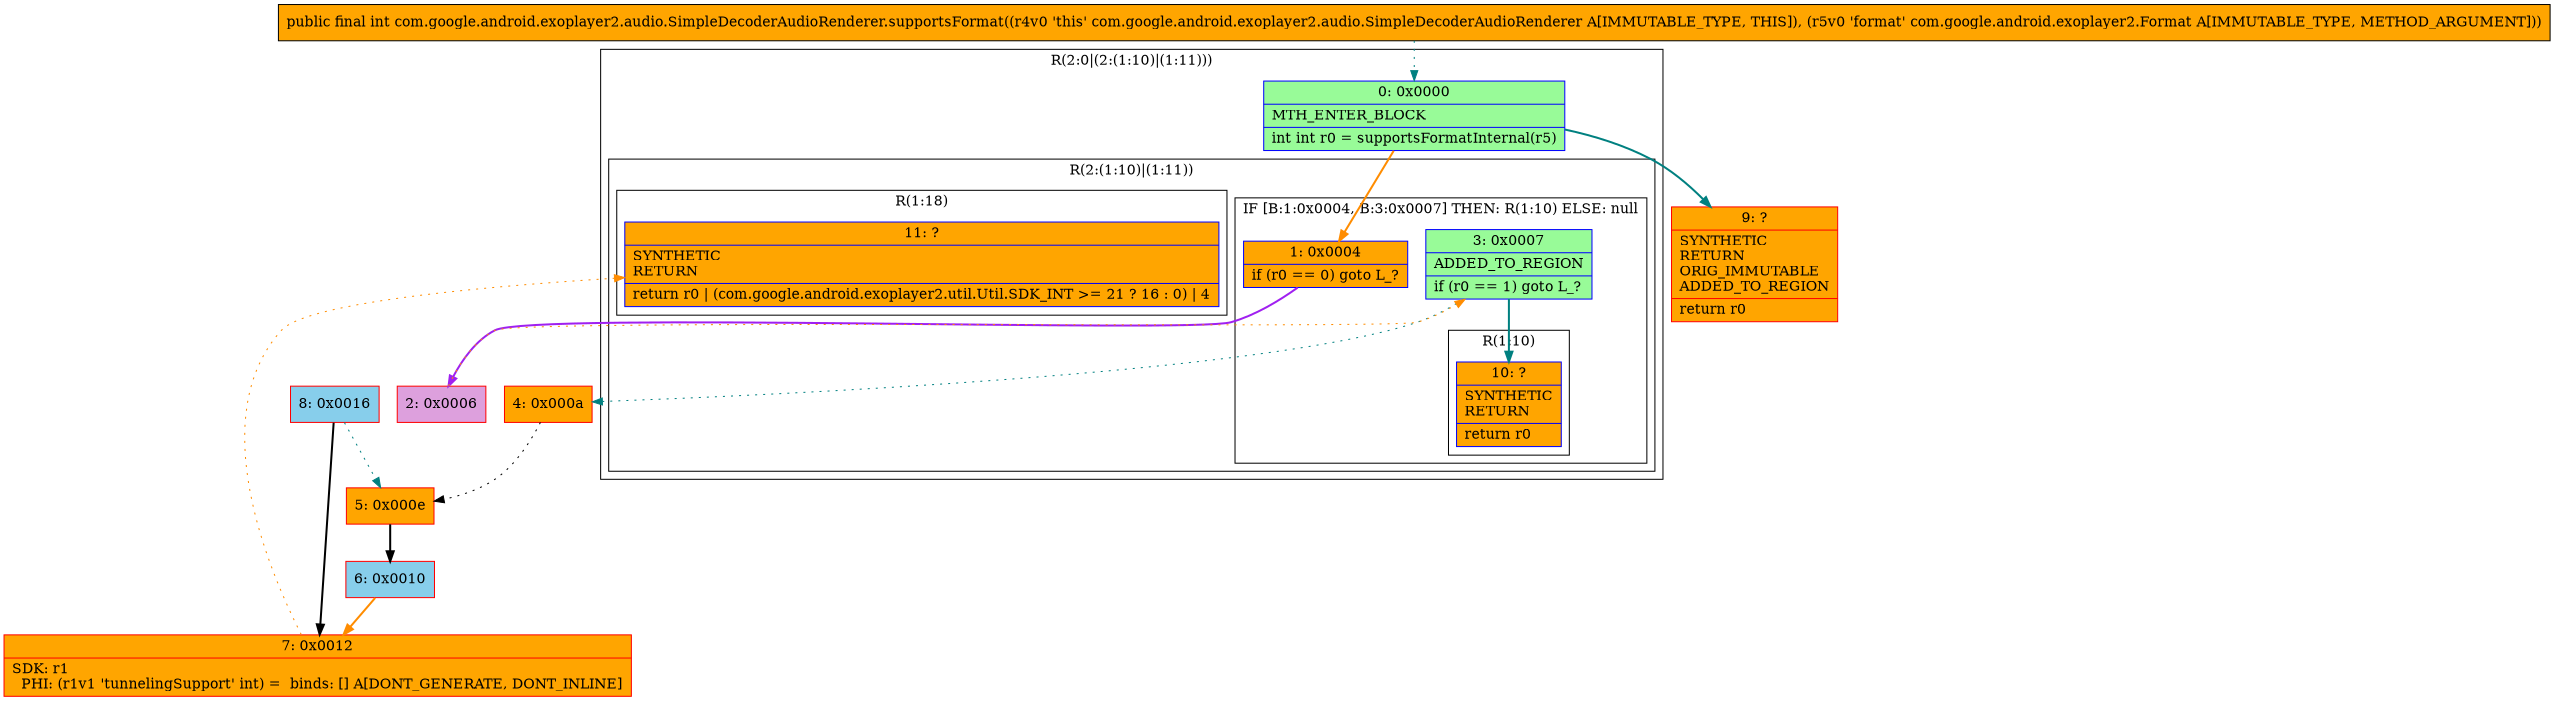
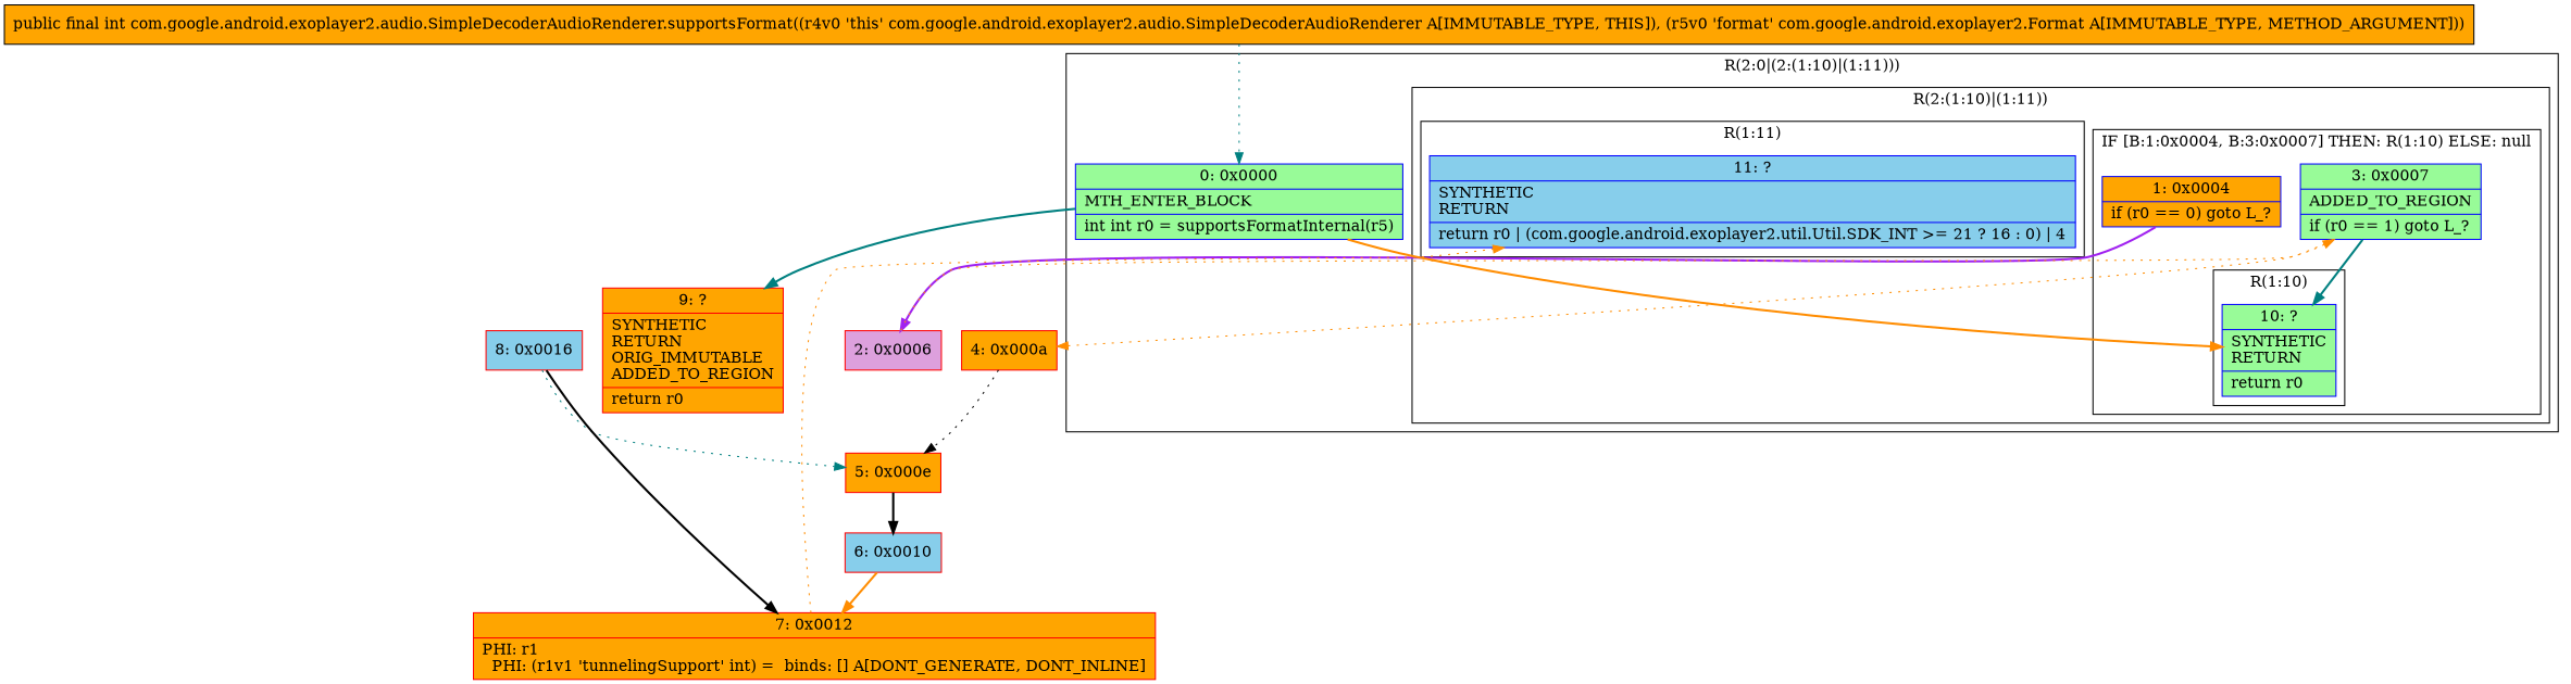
  digraph {
    node [color=red fillcolor=orange shape=record style=filled]
    edge [color=darkorange style=bold]
-   n1 [color=blue label="{10\:\ ?|SYNTHETIC\lRETURN\l|return r0\l}"]
+   n1 [color=blue fillcolor=palegreen label="{10\:\ ?|SYNTHETIC\lRETURN\l|return r0\l}"]
    n2 [color=blue label="{1\:\ 0x0004|if (r0 == 0) goto L_?\l}"]
    n3 [color=blue fillcolor=palegreen label="{3\:\ 0x0007|ADDED_TO_REGION\l|if (r0 == 1) goto L_?\l}"]
-   n4 [color=blue label="{11\:\ ?|SYNTHETIC\lRETURN\l|return r0 \| (com.google.android.exoplayer2.util.Util.SDK_INT \>= 21 ? 16 : 0) \| 4\l}"]
+   n4 [color=blue fillcolor=skyblue label="{11\:\ ?|SYNTHETIC\lRETURN\l|return r0 \| (com.google.android.exoplayer2.util.Util.SDK_INT \>= 21 ? 16 : 0) \| 4\l}"]
    n5 [color=blue fillcolor=palegreen label="{0\:\ 0x0000|MTH_ENTER_BLOCK\l|int int r0 = supportsFormatInternal(r5)\l}"]
    n6 [fillcolor=plum label="{2\:\ 0x0006}"]
    n7 [label="{4\:\ 0x000a}"]
    n8 [label="{9\:\ ?|SYNTHETIC\lRETURN\lORIG_IMMUTABLE\lADDED_TO_REGION\l|return r0\l}"]
    n9 [label="{5\:\ 0x000e}"]
    n10 [fillcolor=skyblue label="{6\:\ 0x0010}"]
-   n11 [label="{7\:\ 0x0012|SDK: r1 \l  PHI: (r1v1 'tunnelingSupport' int) =  binds: [] A[DONT_GENERATE, DONT_INLINE]\l}"]
+   n11 [label="{7\:\ 0x0012|PHI: r1 \l  PHI: (r1v1 'tunnelingSupport' int) =  binds: [] A[DONT_GENERATE, DONT_INLINE]\l}"]
    n12 [fillcolor=skyblue label="{8\:\ 0x0016}"]
    n13 [label="{public final int com.google.android.exoplayer2.audio.SimpleDecoderAudioRenderer.supportsFormat((r4v0 'this' com.google.android.exoplayer2.audio.SimpleDecoderAudioRenderer A[IMMUTABLE_TYPE, THIS]), (r5v0 'format' com.google.android.exoplayer2.Format A[IMMUTABLE_TYPE, METHOD_ARGUMENT])) }" color=""]
    subgraph cluster_1 {
      label="R(2:0|(2:(1:10)|(1:11)))"
      n5
      subgraph cluster_2 {
        label="R(2:(1:10)|(1:11))"
        subgraph cluster_3 {
          label="IF [B:1:0x0004, B:3:0x0007] THEN: R(1:10) ELSE: null"
          n2
          n3
          subgraph cluster_4 {
            label="R(1:10)"
            n1
          }
        }
        subgraph cluster_5 {
-         label="R(1:18)"
+         label="R(1:11)"
          n4
        }
      }
    }
    n2 -> n6 [color=purple]
    n3 -> n1 [color=teal]
-   n3 -> n7 [color=teal style=dotted]
-   n5 -> n2
+   n3 -> n7 [style=dotted]
+   n5 -> n1
    n5 -> n8 [color=teal]
    n6 -> n3 [style=dotted]
    n7 -> n9 [color=black style=dotted]
    n9 -> n10 [color=black]
    n10 -> n11
    n11 -> n4 [style=dotted]
    n12 -> n9 [color=teal style=dotted]
    n12 -> n11 [color=black]
    n13 -> n5 [color=teal style=dotted]
  }
